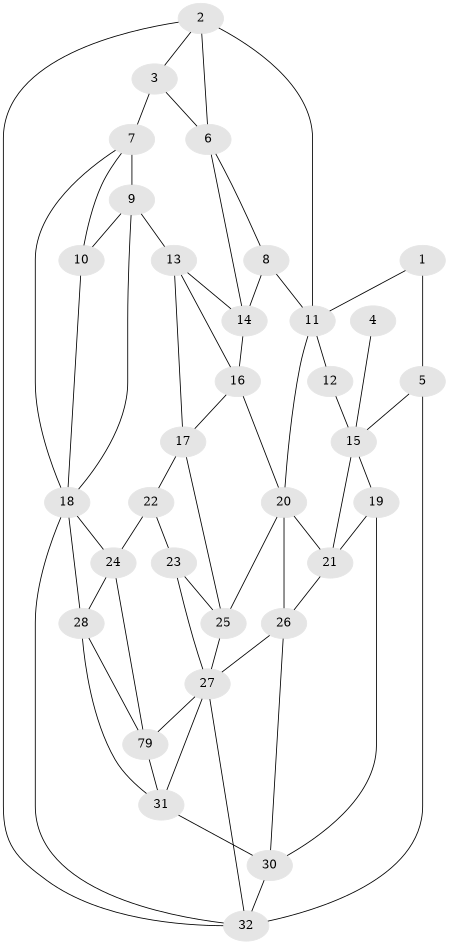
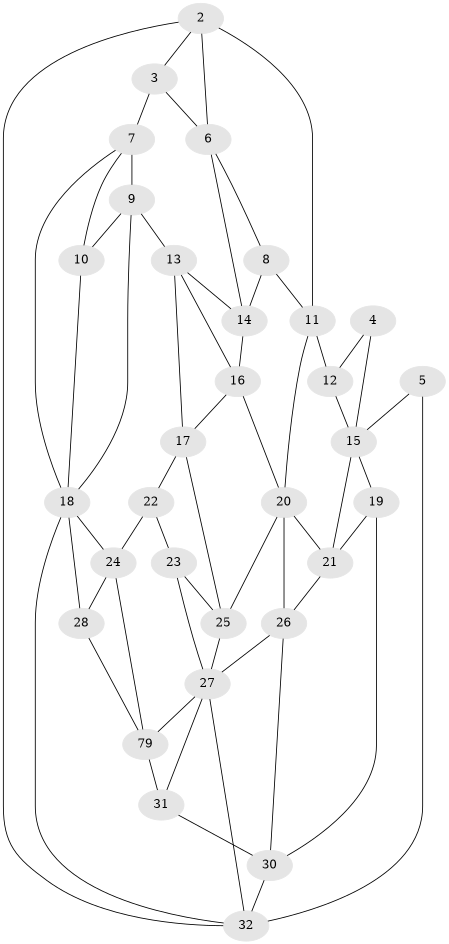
  graph {
    node [color=gray90 style=filled]
    edge [weight=1.0]
-   1
    5
    11
    32
    15
    12
    20
    2
    3
    6
    7
    8
    14
    9
    10
    18
    4
    19
    21
    16
    13
    24
    28
    17
    25
    26
    22
    30
    23
    27
    n31 [label=79]
    31
-   1 -- 5 [weight=2.0]
-   1 -- 11
    5 -- 32
    5 -- 15
    11 -- 12 [weight=2.0]
    11 -- 20
    15 -- 19
    15 -- 21
    12 -- 15 [weight=2.0]
    20 -- 21
    20 -- 25
    20 -- 26
    2 -- 11
    2 -- 32
    2 -- 3
    2 -- 6
    3 -- 6
    3 -- 7 [weight=2.0]
    6 -- 8
    6 -- 14
    7 -- 9
    7 -- 10
    7 -- 18
    8 -- 11
    8 -- 14 [weight=2.0]
    14 -- 16 [weight=2.0]
    9 -- 10
    9 -- 18
    9 -- 13 [weight=2.0]
    10 -- 18
    18 -- 32
    18 -- 24
    18 -- 28 [weight=2.0]
    4 -- 15
+   4 -- 12 [weight=2.0]
    19 -- 21
    19 -- 30 [weight=2.0]
    21 -- 26
    16 -- 20
    16 -- 17
    13 -- 14
    13 -- 16
    13 -- 17
    24 -- 28 [weight=2.0]
    24 -- n31
    28 -- n31
-   28 -- 31 [weight=2.0]
    17 -- 25
    17 -- 22
    25 -- 27
    26 -- 30
    26 -- 27
    22 -- 24 [weight=2.0]
    22 -- 23
    30 -- 32 [weight=2.0]
    23 -- 25
    23 -- 27
    27 -- 32
    27 -- n31
    27 -- 31
    n31 -- 31
    31 -- 30 [weight=2.0]
  }
